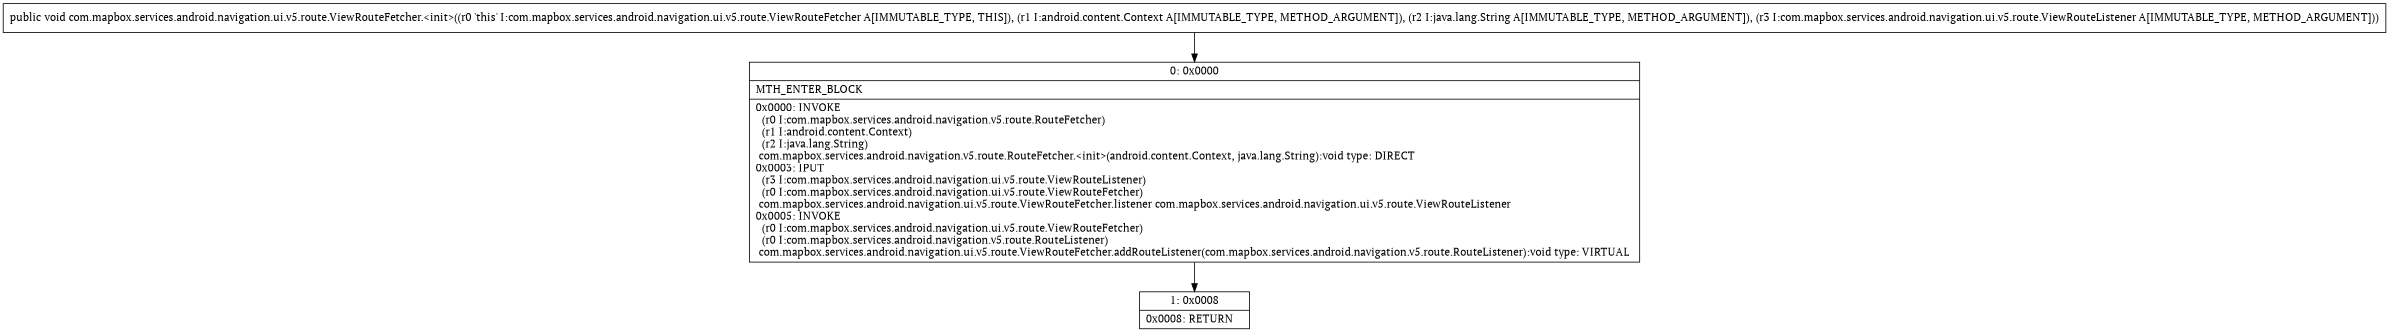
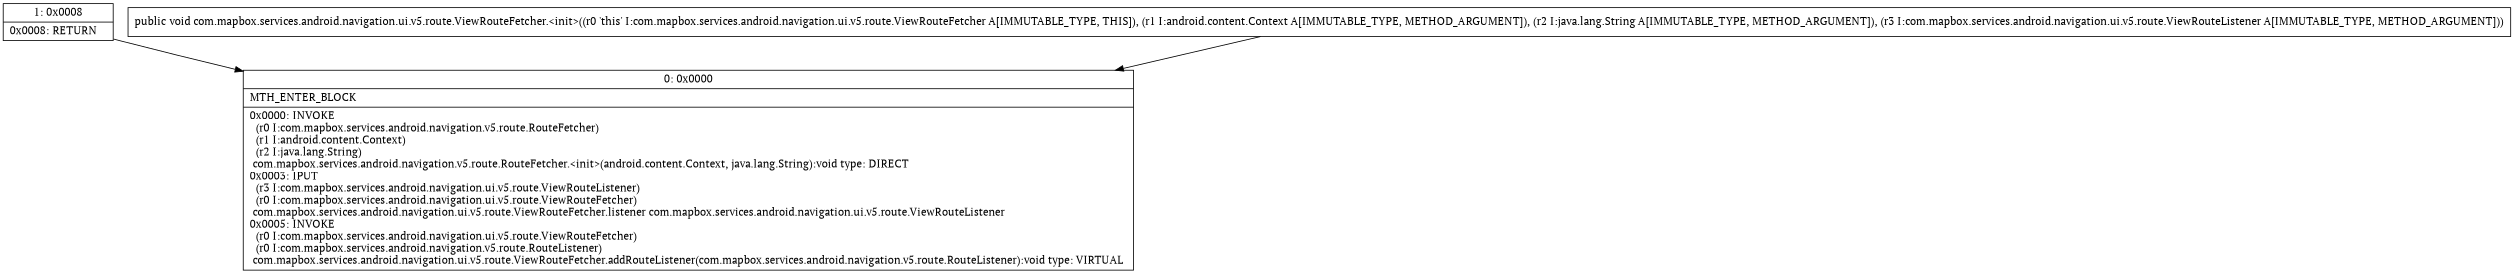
  digraph {
    fontname="PT Serif"
    node [shape=record fontname="PT Serif"]
    edge [fontname="PT Serif"]
    n1 [label="{0\:\ 0x0000|MTH_ENTER_BLOCK\l|0x0000: INVOKE  \l  (r0 I:com.mapbox.services.android.navigation.v5.route.RouteFetcher)\l  (r1 I:android.content.Context)\l  (r2 I:java.lang.String)\l com.mapbox.services.android.navigation.v5.route.RouteFetcher.\<init\>(android.content.Context, java.lang.String):void type: DIRECT \l0x0003: IPUT  \l  (r3 I:com.mapbox.services.android.navigation.ui.v5.route.ViewRouteListener)\l  (r0 I:com.mapbox.services.android.navigation.ui.v5.route.ViewRouteFetcher)\l com.mapbox.services.android.navigation.ui.v5.route.ViewRouteFetcher.listener com.mapbox.services.android.navigation.ui.v5.route.ViewRouteListener \l0x0005: INVOKE  \l  (r0 I:com.mapbox.services.android.navigation.ui.v5.route.ViewRouteFetcher)\l  (r0 I:com.mapbox.services.android.navigation.v5.route.RouteListener)\l com.mapbox.services.android.navigation.ui.v5.route.ViewRouteFetcher.addRouteListener(com.mapbox.services.android.navigation.v5.route.RouteListener):void type: VIRTUAL \l}"]
    n2 [label="{1\:\ 0x0008|0x0008: RETURN   \l}"]
    n3 [label="{public void com.mapbox.services.android.navigation.ui.v5.route.ViewRouteFetcher.\<init\>((r0 'this' I:com.mapbox.services.android.navigation.ui.v5.route.ViewRouteFetcher A[IMMUTABLE_TYPE, THIS]), (r1 I:android.content.Context A[IMMUTABLE_TYPE, METHOD_ARGUMENT]), (r2 I:java.lang.String A[IMMUTABLE_TYPE, METHOD_ARGUMENT]), (r3 I:com.mapbox.services.android.navigation.ui.v5.route.ViewRouteListener A[IMMUTABLE_TYPE, METHOD_ARGUMENT])) }"]
-   n1 -> n2
+   n2 -> n1
    n3 -> n1
  }
